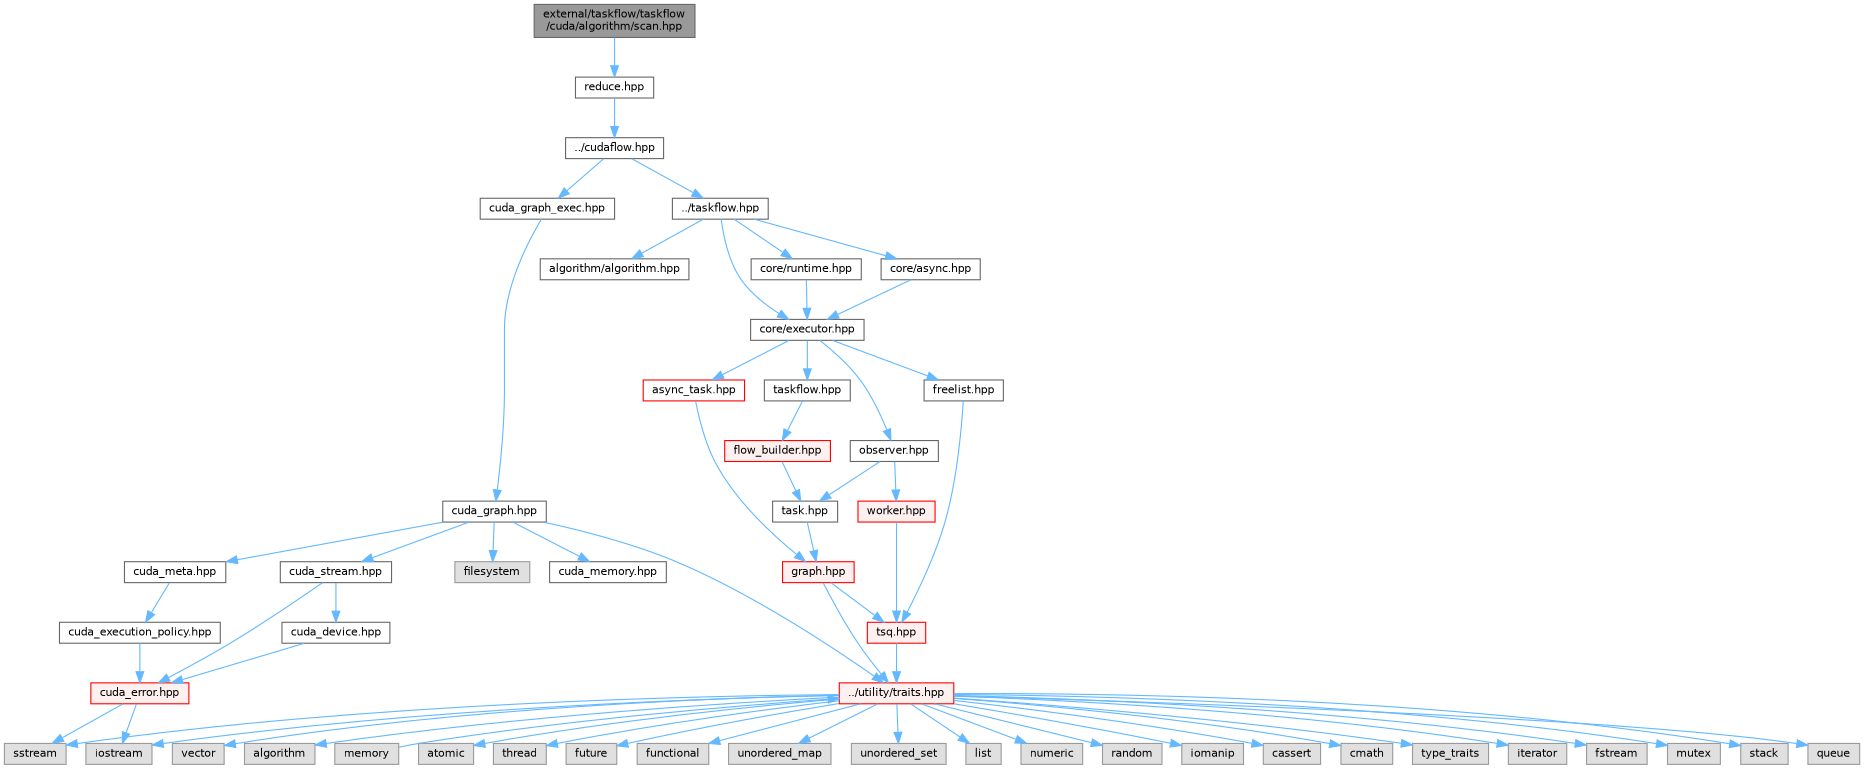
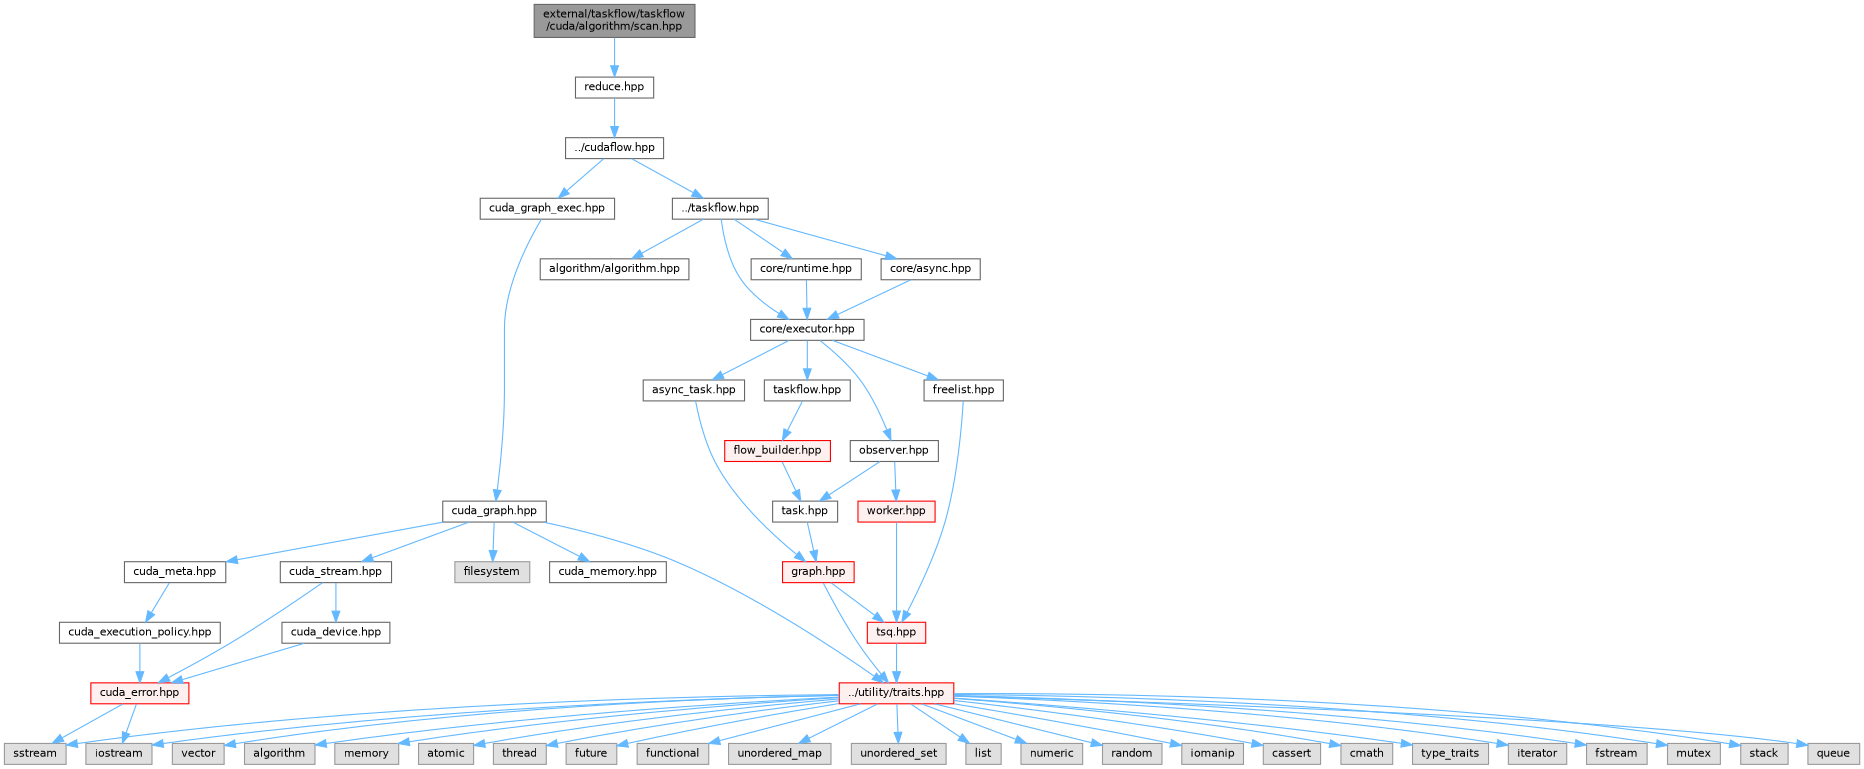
  digraph {
    node [color=grey60 fillcolor="#E0E0E0" fontname=Helvetica fontsize=10 shape=box style=filled]
    edge [color=steelblue1 fontname=Helvetica fontsize=10 labelfontname=Helvetica labelfontsize=10 style=solid]
    n1 [color=gray40 fillcolor=grey60 fontcolor=black height=0.2 label="external/taskflow/taskflow\l/cuda/algorithm/scan.hpp" width=0.4]
    n2 [color=grey40 fillcolor=white height=0.2 label="reduce.hpp" width=0.4]
    n3 [color=grey40 fillcolor=white height=0.2 label="../cudaflow.hpp" width=0.4]
    n4 [color=grey40 fillcolor=white height=0.2 label="../taskflow.hpp" width=0.4]
    n5 [color=grey40 fillcolor=white height=0.2 label="cuda_graph_exec.hpp" width=0.4]
    n6 [color=grey40 fillcolor=white height=0.2 label="core/executor.hpp" width=0.4]
    n7 [color=grey40 fillcolor=white height=0.2 label="core/runtime.hpp" width=0.4]
    n8 [color=grey40 fillcolor=white height=0.2 label="core/async.hpp" width=0.4]
    n9 [color=grey40 fillcolor=white height=0.2 label="algorithm/algorithm.hpp" width=0.4]
    n10 [color=grey40 fillcolor=white height=0.2 label="cuda_graph.hpp" width=0.4]
    n11 [color=grey40 fillcolor=white height=0.2 label="observer.hpp" width=0.4]
    n12 [color=grey40 fillcolor=white height=0.2 label="taskflow.hpp" width=0.4]
-   n13 [color=red fillcolor=white height=0.2 label="async_task.hpp" width=0.4]
+   n13 [color=grey40 fillcolor=white height=0.2 label="async_task.hpp" width=0.4]
    n14 [color=grey40 fillcolor=white height=0.2 label="freelist.hpp" width=0.4]
    n15 [color=grey40 fillcolor=white height=0.2 label="task.hpp" width=0.4]
    n16 [color=red fillcolor="#FFF0F0" height=0.2 label="worker.hpp" width=0.4]
    n17 [color=red fillcolor="#FFF0F0" height=0.2 label="flow_builder.hpp" width=0.4]
    n18 [color=red fillcolor="#FFF0F0" height=0.2 label="graph.hpp" width=0.4]
    n19 [color=red fillcolor="#FFF0F0" height=0.2 label="tsq.hpp" width=0.4]
    n20 [color=red fillcolor="#FFF0F0" height=0.2 label="../utility/traits.hpp" width=0.4]
    n21 [height=0.2 label=type_traits width=0.4]
    n22 [height=0.2 label=iterator width=0.4]
    n23 [height=0.2 label=iostream width=0.4]
    n24 [height=0.2 label=fstream width=0.4]
    n25 [height=0.2 label=mutex width=0.4]
    n26 [height=0.2 label=stack width=0.4]
    n27 [height=0.2 label=queue width=0.4]
    n28 [height=0.2 label=vector width=0.4]
    n29 [height=0.2 label=algorithm width=0.4]
    n30 [height=0.2 label=memory width=0.4]
    n31 [height=0.2 label=atomic width=0.4]
    n32 [height=0.2 label=thread width=0.4]
    n33 [height=0.2 label=future width=0.4]
    n34 [height=0.2 label=functional width=0.4]
    n35 [height=0.2 label=unordered_map width=0.4]
    n36 [height=0.2 label=unordered_set width=0.4]
    n37 [height=0.2 label=sstream width=0.4]
    n38 [height=0.2 label=list width=0.4]
    n39 [height=0.2 label=numeric width=0.4]
    n40 [height=0.2 label=random width=0.4]
    n41 [height=0.2 label=iomanip width=0.4]
    n42 [height=0.2 label=cassert width=0.4]
    n43 [height=0.2 label=cmath width=0.4]
    n44 [height=0.2 label=filesystem width=0.4]
    n45 [color=grey40 fillcolor=white height=0.2 label="cuda_memory.hpp" width=0.4]
    n46 [color=grey40 fillcolor=white height=0.2 label="cuda_stream.hpp" width=0.4]
    n47 [color=grey40 fillcolor=white height=0.2 label="cuda_meta.hpp" width=0.4]
    n48 [color=grey40 fillcolor=white height=0.2 label="cuda_device.hpp" width=0.4]
    n49 [color=red fillcolor="#FFF0F0" height=0.2 label="cuda_error.hpp" width=0.4]
    n50 [color=grey40 fillcolor=white height=0.2 label="cuda_execution_policy.hpp" width=0.4]
    n1 -> n2
    n2 -> n3
    n3 -> n4
    n3 -> n5
    n4 -> n6
    n4 -> n7
    n4 -> n8
    n4 -> n9
    n5 -> n10
    n6 -> n11
    n6 -> n12
    n6 -> n13
    n6 -> n14
    n7 -> n6
    n8 -> n6
    n10 -> n20
    n10 -> n44
    n10 -> n45
    n10 -> n46
    n10 -> n47
    n11 -> n15
    n11 -> n16
    n12 -> n17
    n13 -> n18
    n14 -> n19
    n15 -> n18
    n16 -> n19
    n17 -> n15
    n18 -> n19
    n18 -> n20
    n19 -> n20
    n20 -> n21
    n20 -> n22
    n20 -> n23
    n20 -> n24
    n20 -> n25
    n20 -> n26
    n20 -> n27
    n20 -> n28
    n20 -> n29
-   n30 -> n20
+   n20 -> n30
    n20 -> n31
    n20 -> n32
    n20 -> n33
    n20 -> n34
    n20 -> n35
    n20 -> n36
    n20 -> n37
    n20 -> n38
    n20 -> n39
    n20 -> n40
    n20 -> n41
    n20 -> n42
    n20 -> n43
    n46 -> n48
    n46 -> n49
    n47 -> n50
    n48 -> n49
    n49 -> n23
    n49 -> n37
    n50 -> n49
  }
